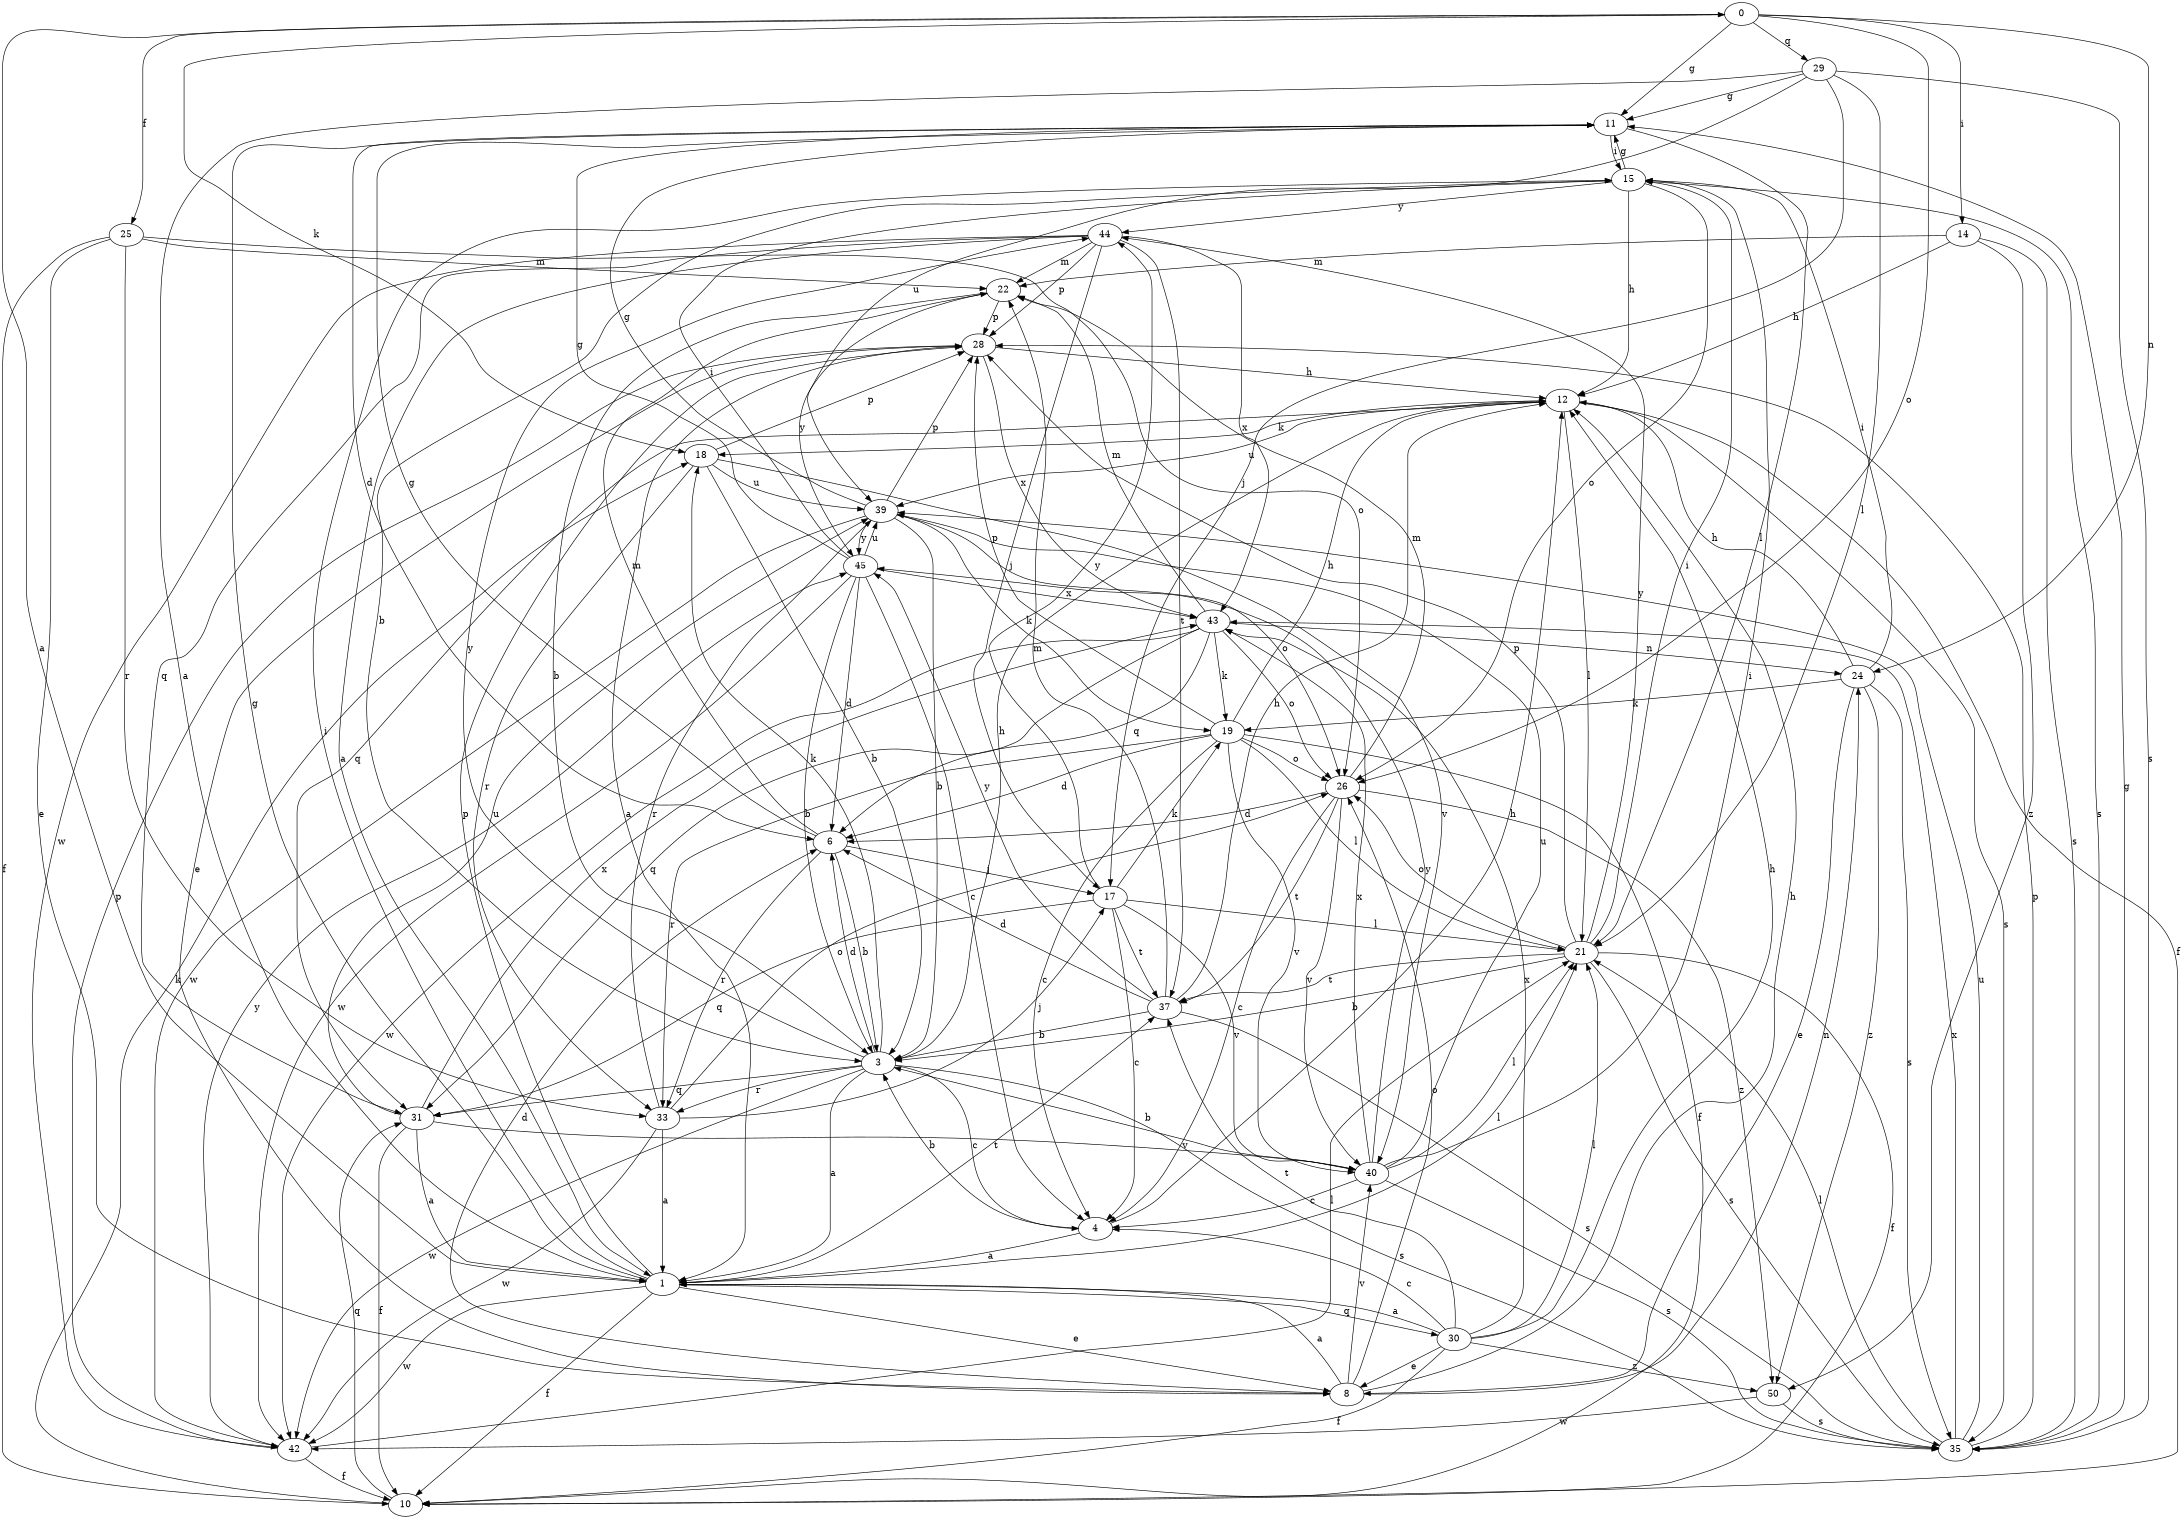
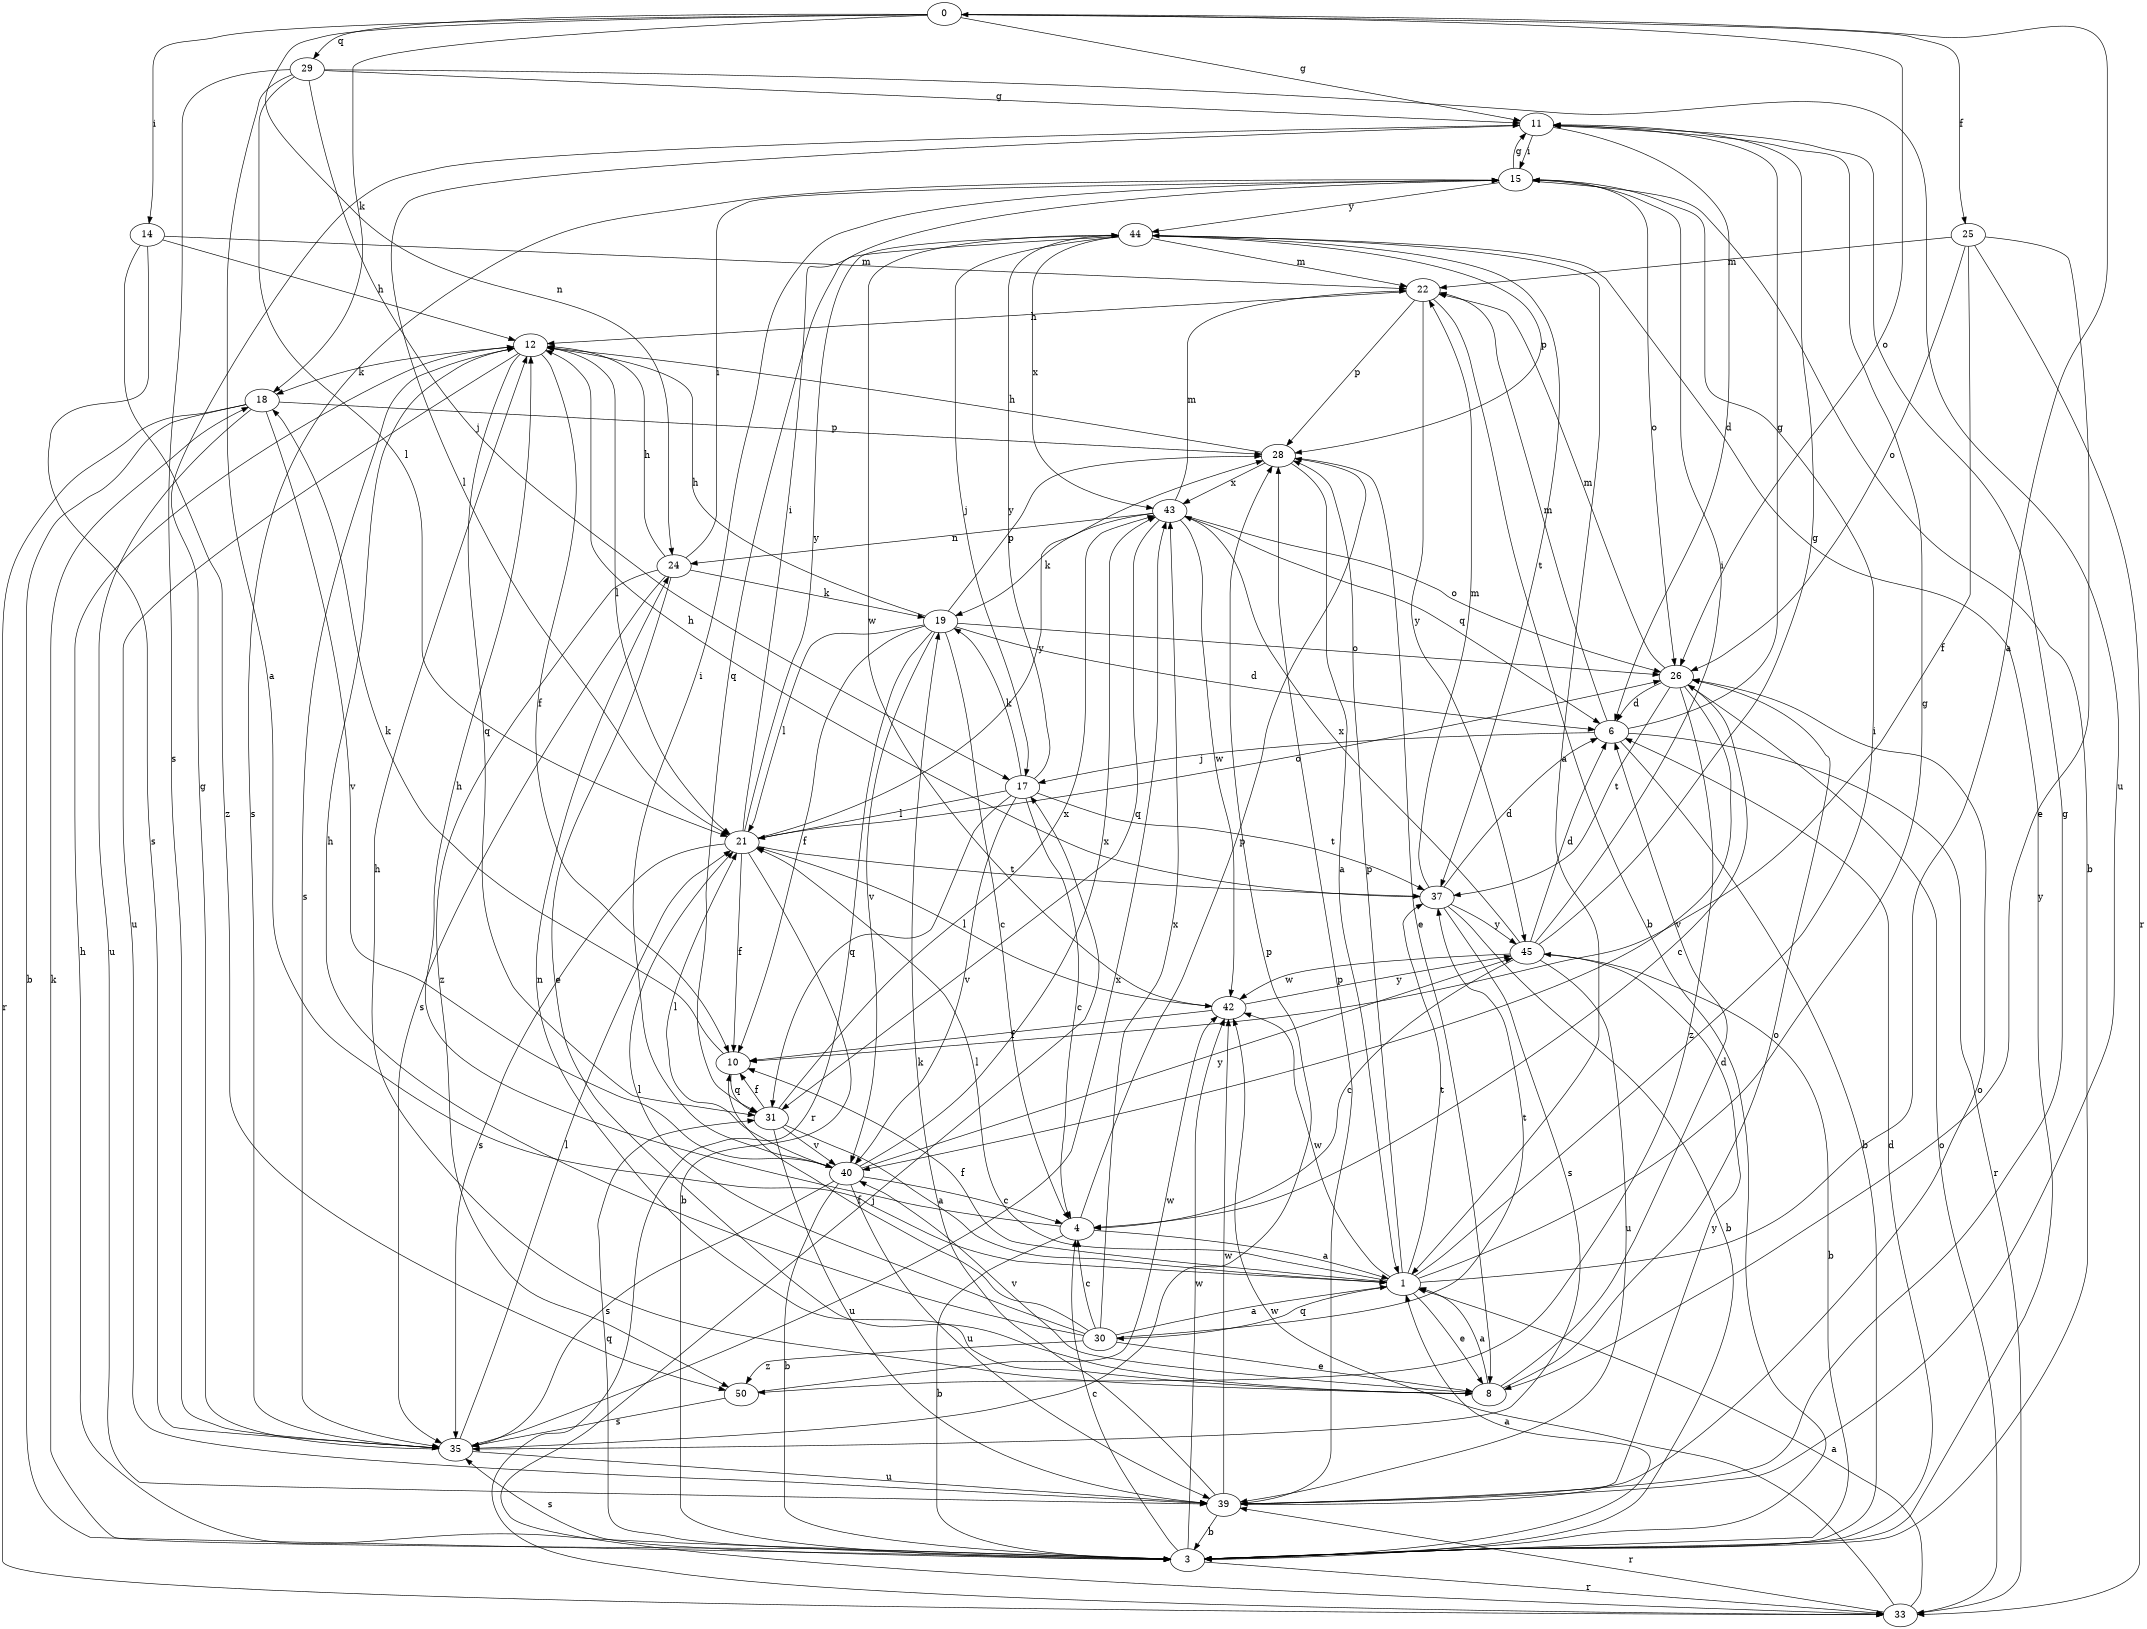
  strict digraph {
    0
    11
    14
    18
    24
    25
    26
    29
    15
    21
    6
    12
    35
    22
    50
    28
    3
    33
    40
    39
    8
    19
    10
    37
    4
    1
    17
    30
    42
    31
    44
    43
    45
    0 -> 11 [label=g]
    0 -> 14 [label=i]
    0 -> 18 [label=k]
    0 -> 24 [label=n]
    0 -> 25 [label=f]
    0 -> 26 [label=o]
    0 -> 29 [label=q]
    11 -> 15 [label=i]
    11 -> 21 [label=l]
    11 -> 6 [label=d]
    14 -> 12 [label=h]
    14 -> 35 [label=s]
    14 -> 22 [label=m]
    14 -> 50 [label=z]
    18 -> 28 [label=p]
    18 -> 3 [label=b]
    18 -> 33 [label=r]
    18 -> 40 [label=v]
    18 -> 39 [label=u]
    24 -> 15 [label=i]
    24 -> 12 [label=h]
    24 -> 35 [label=s]
    24 -> 50 [label=z]
    24 -> 8 [label=e]
    24 -> 19 [label=k]
    25 -> 26 [label=o]
    25 -> 22 [label=m]
    25 -> 33 [label=r]
    25 -> 8 [label=e]
    25 -> 10 [label=f]
    26 -> 6 [label=d]
    26 -> 22 [label=m]
    26 -> 50 [label=z]
    26 -> 40 [label=v]
    26 -> 37 [label=t]
    26 -> 4 [label=c]
    29 -> 11 [label=g]
    29 -> 21 [label=l]
    29 -> 35 [label=s]
    29 -> 39 [label=u]
    29 -> 1 [label=a]
    29 -> 17 [label=j]
    15 -> 11 [label=g]
    15 -> 26 [label=o]
    15 -> 35 [label=s]
    15 -> 3 [label=b]
    15 -> 44 [label=y]
    21 -> 26 [label=o]
    21 -> 15 [label=i]
    21 -> 35 [label=s]
-   21 -> 28 [label=p]
+   21 -> 28 [label=y]
    21 -> 3 [label=b]
    21 -> 10 [label=f]
    21 -> 37 [label=t]
    21 -> 44 [label=y]
    6 -> 11 [label=g]
    6 -> 22 [label=m]
    6 -> 3 [label=b]
    6 -> 33 [label=r]
    6 -> 17 [label=j]
    12 -> 18 [label=k]
    12 -> 21 [label=l]
    12 -> 35 [label=s]
    12 -> 39 [label=u]
    12 -> 10 [label=f]
    12 -> 31 [label=q]
    35 -> 11 [label=g]
    35 -> 21 [label=l]
    35 -> 28 [label=p]
    35 -> 39 [label=u]
    35 -> 43 [label=x]
-   15 -> 12 [label=h]
+   22 -> 12 [label=h]
    22 -> 28 [label=p]
    22 -> 3 [label=b]
    22 -> 45 [label=y]
    50 -> 35 [label=s]
    50 -> 42 [label=w]
    28 -> 12 [label=h]
    28 -> 8 [label=e]
    28 -> 1 [label=a]
    28 -> 43 [label=x]
    3 -> 18 [label=k]
    3 -> 6 [label=d]
    3 -> 12 [label=h]
    3 -> 35 [label=s]
    3 -> 33 [label=r]
    3 -> 4 [label=c]
    3 -> 1 [label=a]
    3 -> 42 [label=w]
    3 -> 31 [label=q]
    3 -> 44 [label=y]
    33 -> 26 [label=o]
    33 -> 39 [label=r]
    33 -> 1 [label=a]
    33 -> 17 [label=j]
    33 -> 42 [label=w]
    40 -> 15 [label=i]
    40 -> 21 [label=l]
    40 -> 35 [label=s]
    40 -> 3 [label=b]
    40 -> 39 [label=u]
    40 -> 4 [label=c]
    40 -> 43 [label=x]
    40 -> 45 [label=y]
    39 -> 11 [label=g]
    39 -> 26 [label=o]
    39 -> 28 [label=p]
    39 -> 3 [label=b]
    39 -> 19 [label=k]
    39 -> 42 [label=w]
    39 -> 45 [label=y]
    8 -> 24 [label=n]
    8 -> 26 [label=o]
    8 -> 6 [label=d]
    8 -> 12 [label=h]
    8 -> 40 [label=v]
    8 -> 1 [label=a]
    19 -> 26 [label=o]
    19 -> 21 [label=l]
    19 -> 6 [label=d]
    19 -> 12 [label=h]
    19 -> 28 [label=p]
    19 -> 33 [label=r]
    19 -> 40 [label=v]
    19 -> 10 [label=f]
    19 -> 4 [label=c]
    10 -> 18 [label=k]
    10 -> 31 [label=q]
    37 -> 6 [label=d]
    37 -> 12 [label=h]
    37 -> 35 [label=s]
    37 -> 22 [label=m]
    37 -> 3 [label=b]
    37 -> 45 [label=y]
    4 -> 12 [label=h]
-   42 -> 28 [label=p]
+   4 -> 28 [label=p]
    4 -> 3 [label=b]
    4 -> 1 [label=a]
    1 -> 0 [label=a]
    1 -> 11 [label=g]
    1 -> 15 [label=i]
    1 -> 21 [label=l]
    1 -> 28 [label=p]
    1 -> 8 [label=e]
    1 -> 10 [label=f]
    1 -> 37 [label=t]
    1 -> 30 [label=q]
    1 -> 42 [label=w]
    17 -> 21 [label=l]
    17 -> 40 [label=v]
    17 -> 19 [label=k]
    17 -> 37 [label=t]
    17 -> 4 [label=c]
    17 -> 31 [label=q]
    17 -> 44 [label=y]
    30 -> 21 [label=l]
    30 -> 12 [label=h]
    30 -> 50 [label=z]
    30 -> 8 [label=e]
    30 -> 10 [label=f]
    30 -> 37 [label=t]
    30 -> 4 [label=c]
    30 -> 1 [label=a]
    30 -> 43 [label=x]
    42 -> 21 [label=l]
    42 -> 10 [label=f]
    42 -> 45 [label=y]
    31 -> 40 [label=v]
    31 -> 39 [label=u]
    31 -> 10 [label=f]
    31 -> 1 [label=a]
    31 -> 43 [label=x]
    44 -> 22 [label=m]
    44 -> 28 [label=p]
    44 -> 37 [label=t]
    44 -> 1 [label=a]
    44 -> 17 [label=j]
    44 -> 42 [label=w]
    44 -> 31 [label=q]
    44 -> 43 [label=x]
    43 -> 24 [label=n]
    43 -> 26 [label=o]
    43 -> 6 [label=q]
    43 -> 22 [label=m]
    43 -> 19 [label=k]
    43 -> 42 [label=w]
    43 -> 31 [label=q]
    45 -> 11 [label=g]
    45 -> 15 [label=i]
    45 -> 6 [label=d]
    45 -> 3 [label=b]
    45 -> 39 [label=u]
    45 -> 4 [label=c]
    45 -> 42 [label=w]
    45 -> 43 [label=x]
  }
